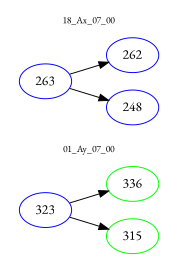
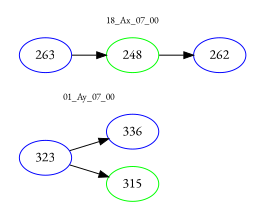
  digraph {
    fontname="EB Garamond"
    rankdir=LR
    node [color=blue fontname="EB Garamond"]
    edge [color=black fontname="EB Garamond"]
    n1 [label=323]
    n2 [color=green label=315]
-   n3 [color=green label=336]
+   n3 [label=336]
    n4 [label=263]
-   n5 [label=248]
+   n5 [color=green label=248]
    n6 [label=262]
    subgraph cluster_1 {
      color=white
      fontsize=10
      label="01_Ay_07_00"
      n1
      n2
      n3
    }
    subgraph cluster_2 {
      color=white
      fontsize=10
      label="18_Ax_07_00"
      n4
      n5
      n6
    }
    n1 -> n2
    n1 -> n3
    n4 -> n5
-   n4 -> n6
+   n5 -> n6
  }
